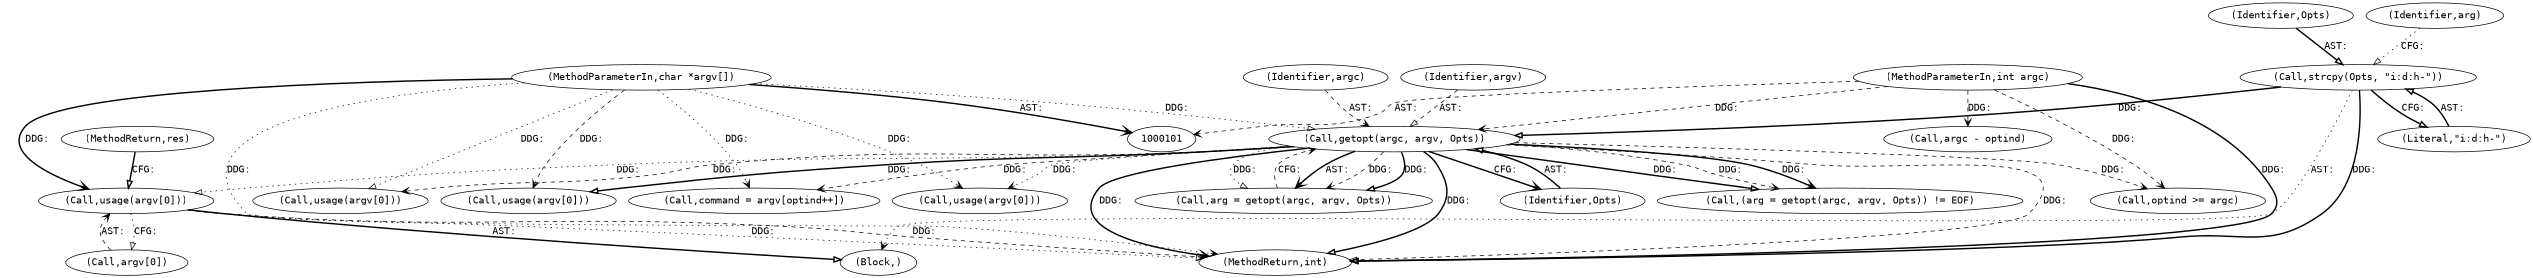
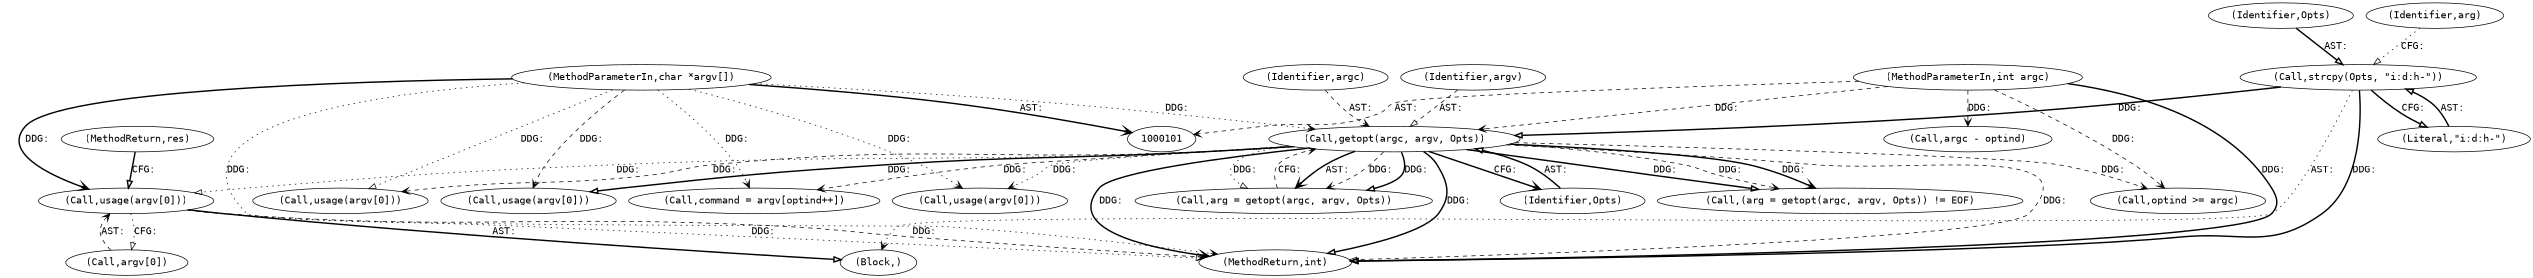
  digraph {
    fontname="DejaVu Sans Mono"
    node [fontname="DejaVu Sans Mono"]
    edge [arrowhead=vee fontname="DejaVu Sans Mono" style=bold]
    n1 [label="(Call,usage(argv[0]))"]
    n2 [label="(MethodReturn,int)"]
    n3 [label="(Call,argv[0])"]
    n4 [label="(Block,)"]
    n5 [label="(Call,getopt(argc, argv, Opts))"]
    n6 [label="(Call,command = argv[optind++])"]
    n7 [label="(Call,(arg = getopt(argc, argv, Opts)) != EOF)"]
    n8 [label="(Call,arg = getopt(argc, argv, Opts))"]
    n9 [label="(Call,usage(argv[0]))"]
    n10 [label="(Call,usage(argv[0]))"]
    n11 [label="(Identifier,Opts)"]
    n12 [label="(Call,optind >= argc)"]
    n13 [label="(Call,usage(argv[0]))"]
    n14 [label="(MethodParameterIn,int argc)"]
    n15 [label="(Call,argc - optind)"]
    1000101
    n17 [label="(MethodParameterIn,char *argv[])"]
    n18 [label="(Call,strcpy(Opts, \"i:d:h-\"))"]
    n19 [label="(Literal,\"i:d:h-\")"]
    n20 [label="(Identifier,Opts)"]
    n21 [label="(MethodReturn,res)"]
    n22 [label="(Identifier,argc)"]
    n23 [label="(Identifier,argv)"]
    n24 [label="(Identifier,arg)"]
    n1 -> n2 [arrowhead=onormal label="DDG: " style=dotted]
    n1 -> n2 [label="DDG: " style=dashed]
    n1 -> n3 [arrowhead=onormal label="CFG: " style=dotted]
    n1 -> n4 [arrowhead=onormal label="AST: "]
    n3 -> n1 [label="AST: " style=dashed]
    n5 -> n1 [arrowhead=onormal label="DDG: " style=dotted]
    n5 -> n2 [label="DDG: "]
    n5 -> n2 [arrowhead=onormal label="DDG: "]
    n5 -> n2 [arrowhead=onormal label="DDG: " style=dashed]
    n5 -> n6 [label="DDG: " style=dashed]
    n5 -> n7 [arrowhead=onormal label="DDG: "]
    n5 -> n7 [label="DDG: " style=dashed]
    n5 -> n7 [label="DDG: "]
    n5 -> n8 [label="AST: "]
    n5 -> n8 [label="DDG: " style=dashed]
    n5 -> n8 [arrowhead=onormal label="DDG: "]
    n5 -> n8 [arrowhead=onormal label="DDG: " style=dotted]
    n5 -> n9 [label="DDG: " style=dotted]
    n5 -> n10 [label="DDG: " style=dashed]
    n5 -> n11 [label="CFG: "]
    n5 -> n12 [label="DDG: " style=dashed]
    n5 -> n13 [arrowhead=onormal label="DDG: "]
    n8 -> n5 [label="CFG: " style=dashed]
    n11 -> n5 [arrowhead=onormal label="AST: "]
    n14 -> n2 [arrowhead=onormal label="DDG: "]
    n14 -> n5 [label="DDG: " style=dashed]
    n14 -> n12 [label="DDG: " style=dashed]
    n14 -> n15 [label="DDG: " style=dashed]
    n14 -> 1000101 [label="AST: " style=dashed]
    n17 -> n1 [label="DDG: "]
    n17 -> n2 [label="DDG: " style=dotted]
-   n17 -> n5 [arrowhead=onormal label="DDG: " style=dotted]
+   n17 -> n5 [label="DDG: " style=dotted]
    n17 -> n6 [label="DDG: " style=dotted]
    n17 -> n9 [label="DDG: " style=dotted]
    n17 -> n10 [arrowhead=onormal label="DDG: " style=dotted]
    n17 -> n13 [label="DDG: " style=dashed]
    n17 -> 1000101 [label="AST: "]
    n18 -> n2 [arrowhead=onormal label="DDG: "]
    n18 -> n4 [label="AST: " style=dotted]
    n18 -> n5 [arrowhead=onormal label="DDG: "]
    n18 -> n19 [arrowhead=onormal label="CFG: "]
    n19 -> n18 [arrowhead=onormal label="AST: "]
    n20 -> n18 [arrowhead=onormal label="AST: "]
    n21 -> n1 [arrowhead=onormal label="CFG: "]
    n22 -> n5 [label="AST: " style=dashed]
    n23 -> n5 [arrowhead=onormal label="AST: " style=dashed]
    n24 -> n18 [arrowhead=onormal label="CFG: " style=dotted]
  }
